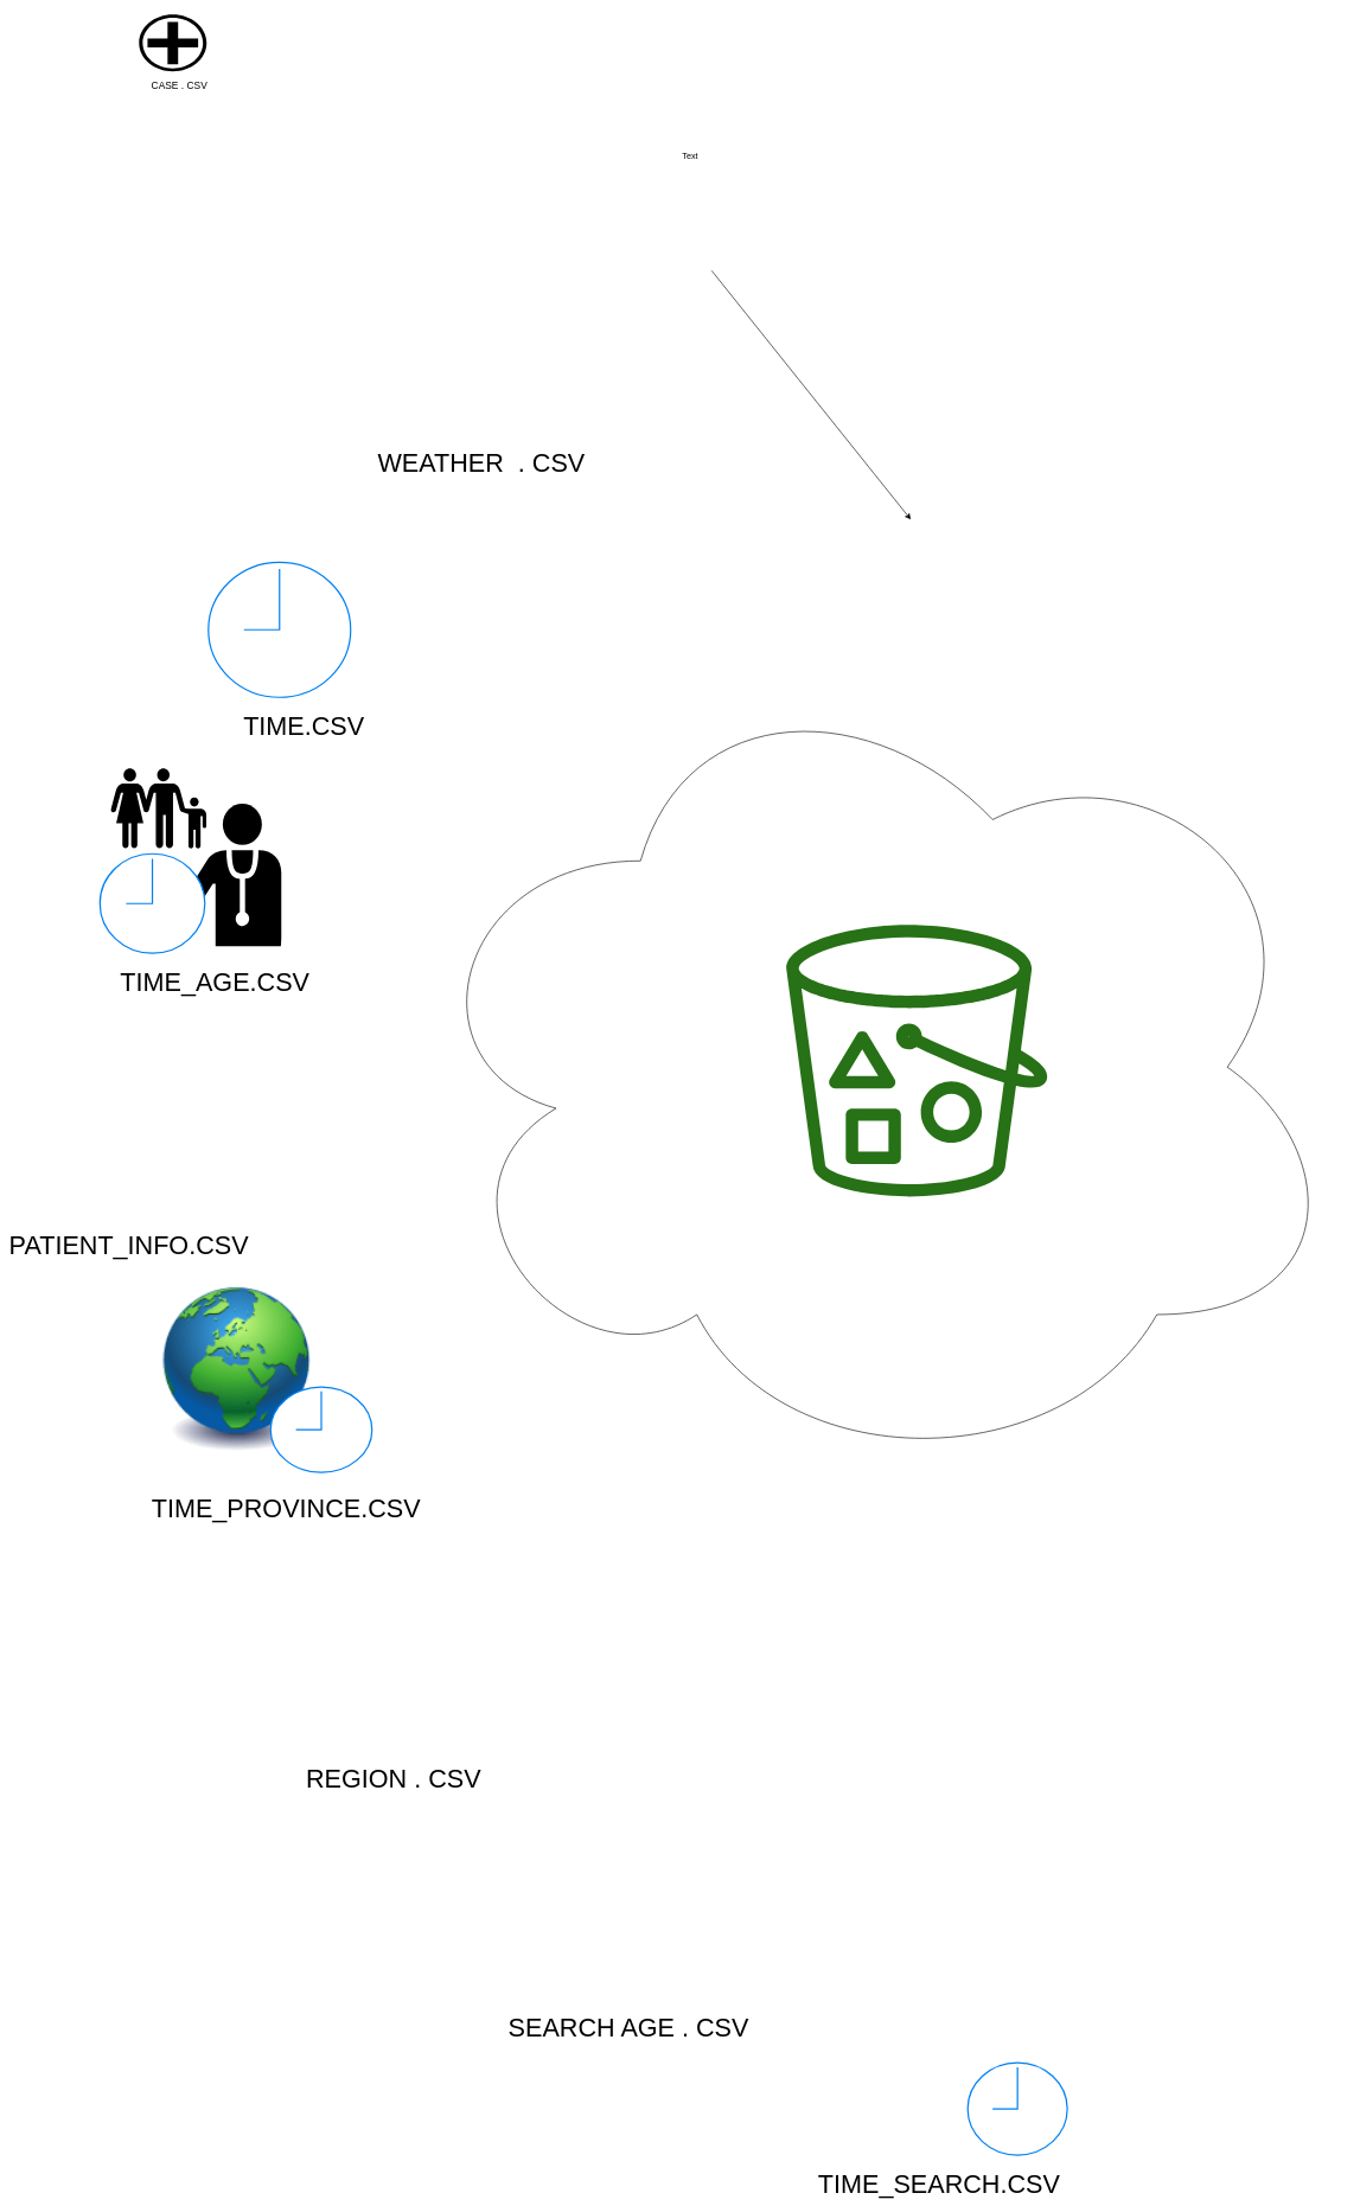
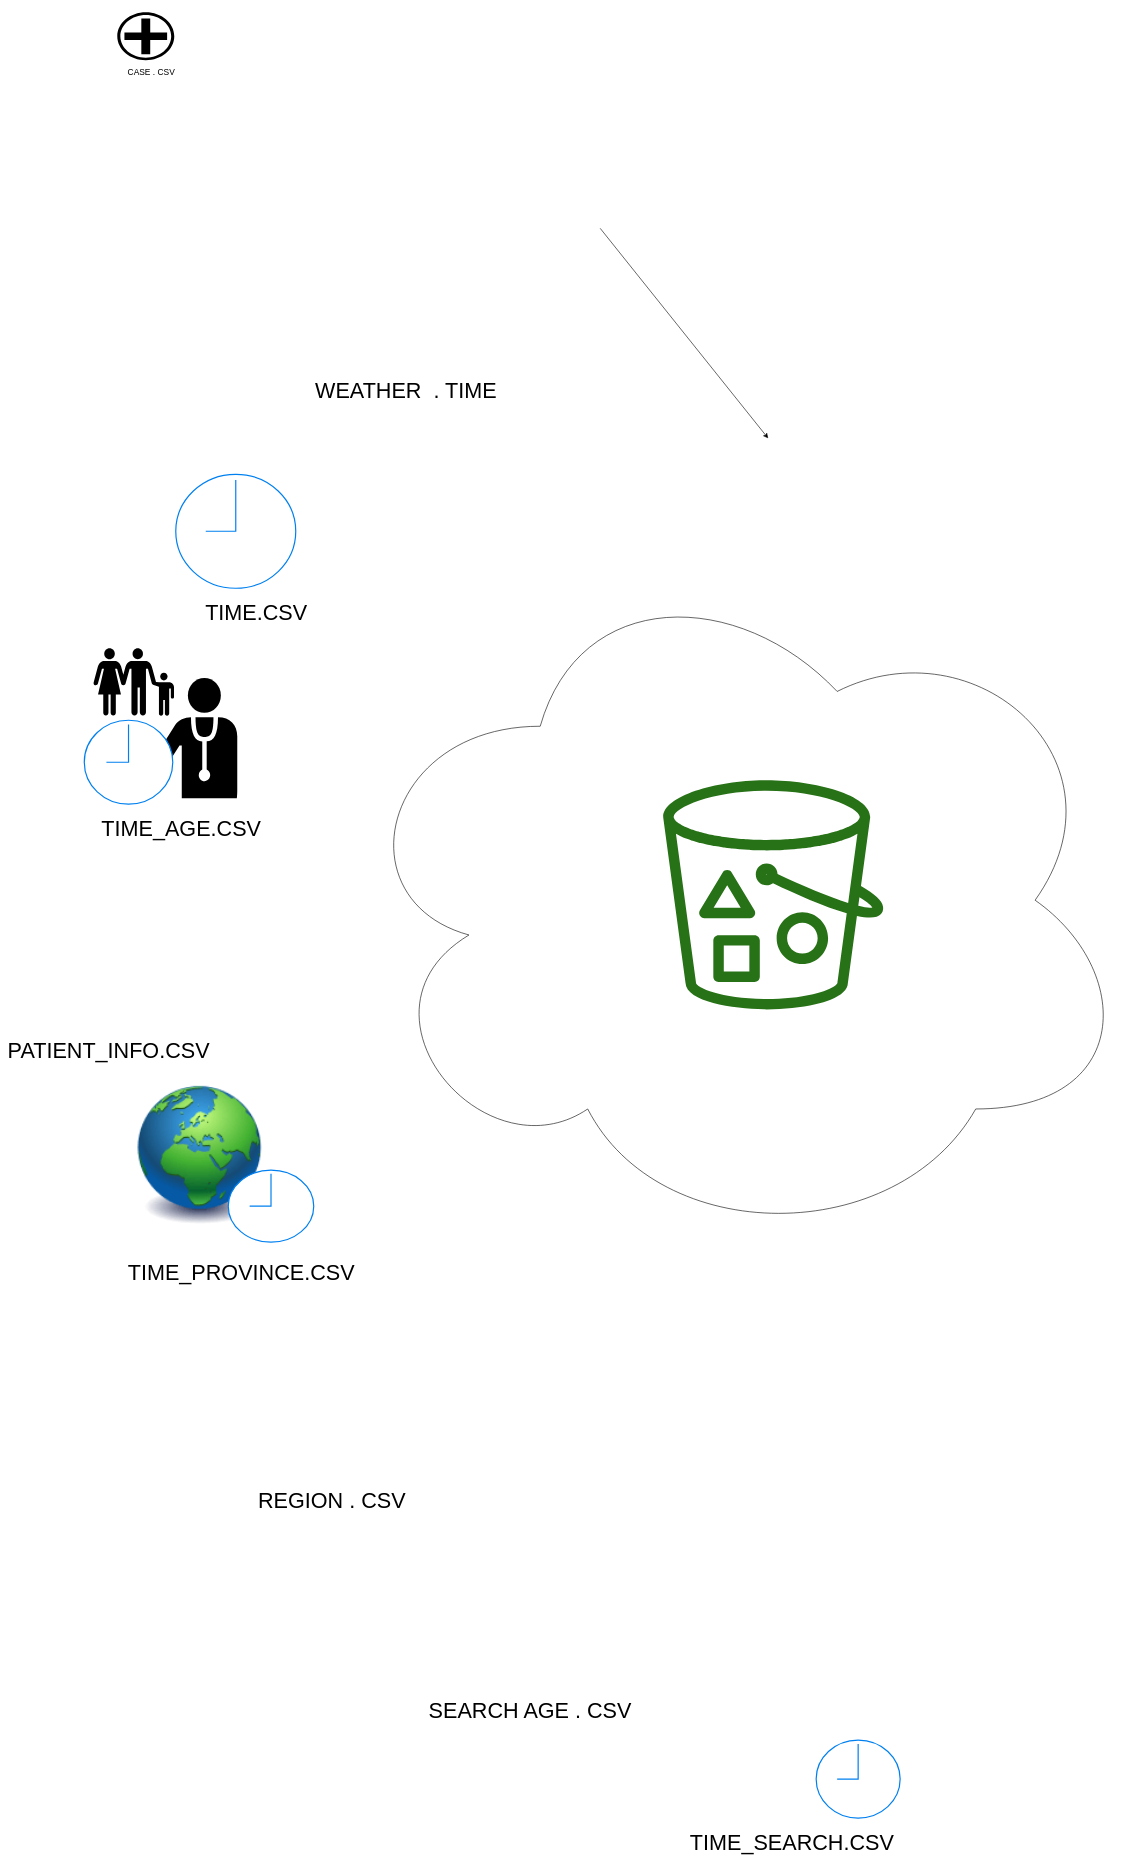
  <mxCell id="0" />
  <mxCell id="1" parent="0" />
  <mxCell id="2" value="" style="shape=image;html=1;verticalAlign=top;verticalLabelPosition=bottom;labelBackgroundColor=#ffffff;imageAspect=0;aspect=fixed;image=https://cdn3.iconfinder.com/data/icons/tiny-weather-1/512/flash-cloud-128.png" vertex="1" parent="1"><mxGeometry x="460" y="320" width="310" height="310" as="geometry" /></mxCell>
  <mxCell id="3" value="" style="shape=image;html=1;verticalAlign=top;verticalLabelPosition=bottom;labelBackgroundColor=#ffffff;imageAspect=0;aspect=fixed;image=https://cdn2.iconfinder.com/data/icons/social-media-2259/512/search-128.png" vertex="1" parent="1"><mxGeometry x="706.75" y="2600" width="190" height="190" as="geometry" /></mxCell>
  <mxCell id="4" value="" style="shape=image;html=1;verticalAlign=top;verticalLabelPosition=bottom;labelBackgroundColor=#ffffff;imageAspect=0;aspect=fixed;image=https://cdn1.iconfinder.com/data/icons/coronavirus-disease/64/patient-128.png" vertex="1" parent="1"><mxGeometry x="20" y="1450" width="240" height="240" as="geometry" /></mxCell>
  <mxCell id="5" value="" style="shape=mxgraph.signs.healthcare.hospital_1;html=1;pointerEvents=1;fillColor=#000000;strokeColor=none;verticalLabelPosition=bottom;verticalAlign=top;align=center;" vertex="1" parent="1"><mxGeometry x="195" y="20" width="95" height="80" as="geometry" /></mxCell>
  <mxCell id="6" value="" style="shape=image;html=1;verticalAlign=top;verticalLabelPosition=bottom;labelBackgroundColor=#ffffff;imageAspect=0;aspect=fixed;image=https://cdn3.iconfinder.com/data/icons/facebook-ui-flat/48/Facebook_UI-08-128.png" vertex="1" parent="1"><mxGeometry x="395" y="2140" width="380" height="380" as="geometry" /></mxCell>
  <mxCell id="7" value="" style="ellipse;shape=cloud;whiteSpace=wrap;html=1;" vertex="1" parent="1"><mxGeometry x="570" y="920" width="1320" height="1160" as="geometry" /></mxCell>
  <mxCell id="8" value="" style="outlineConnect=0;fontColor=#232F3E;gradientColor=none;fillColor=#277116;strokeColor=none;dashed=0;verticalLabelPosition=bottom;verticalAlign=top;align=center;html=1;fontSize=12;fontStyle=0;aspect=fixed;pointerEvents=1;shape=mxgraph.aws4.bucket_with_objects;" vertex="1" parent="1"><mxGeometry x="1105" y="1300" width="367.31" height="382" as="geometry" /></mxCell>
  <mxCell id="9" value="" style="html=1;verticalLabelPosition=bottom;align=center;labelBackgroundColor=#ffffff;verticalAlign=top;strokeWidth=2;strokeColor=#0080F0;shadow=0;dashed=0;shape=mxgraph.ios7.icons.clock;" vertex="1" parent="1"><mxGeometry x="292.5" y="790" width="200" height="190" as="geometry" /></mxCell>
  <mxCell id="10" value="" style="shape=mxgraph.signs.healthcare.family_practice;html=1;pointerEvents=1;fillColor=#000000;strokeColor=none;verticalLabelPosition=bottom;verticalAlign=top;align=center;" vertex="1" parent="1"><mxGeometry x="155" y="1080" width="240" height="250" as="geometry" /></mxCell>
  <mxCell id="11" value="" style="html=1;verticalLabelPosition=bottom;align=center;labelBackgroundColor=#ffffff;verticalAlign=top;strokeWidth=2;strokeColor=#0080F0;shadow=0;dashed=0;shape=mxgraph.ios7.icons.clock;" vertex="1" parent="1"><mxGeometry x="140" y="1200" width="147.5" height="140" as="geometry" /></mxCell>
  <mxCell id="12" value="" style="shape=image;html=1;verticalAlign=top;verticalLabelPosition=bottom;labelBackgroundColor=#ffffff;imageAspect=0;aspect=fixed;image=https://cdn2.iconfinder.com/data/icons/dellipack/128/people.png" vertex="1" parent="1"><mxGeometry x="1170.5" y="2730" width="250" height="250" as="geometry" /></mxCell>
  <mxCell id="13" value="" style="html=1;verticalLabelPosition=bottom;align=center;labelBackgroundColor=#ffffff;verticalAlign=top;strokeWidth=2;strokeColor=#0080F0;shadow=0;dashed=0;shape=mxgraph.ios7.icons.clock;" vertex="1" parent="1"><mxGeometry x="1360" y="2900" width="140" height="130" as="geometry" /></mxCell>
  <mxCell id="14" value="" style="image;html=1;image=img/lib/clip_art/general/Earth_globe_128x128.png" vertex="1" parent="1"><mxGeometry x="220" y="1810" width="225" height="230" as="geometry" /></mxCell>
  <mxCell id="15" value="" style="html=1;verticalLabelPosition=bottom;align=center;labelBackgroundColor=#ffffff;verticalAlign=top;strokeWidth=2;strokeColor=#0080F0;shadow=0;dashed=0;shape=mxgraph.ios7.icons.clock;" vertex="1" parent="1"><mxGeometry x="380" y="1950" width="142.5" height="120" as="geometry" /></mxCell>
  <mxCell id="16" value="&lt;font style=&quot;font-size: 14px&quot;&gt;CASE . CSV&lt;/font&gt;" style="text;html=1;strokeColor=none;fillColor=none;align=center;verticalAlign=middle;whiteSpace=wrap;rounded=0;" vertex="1" parent="1"><mxGeometry x="124" y="110" width="256" height="20" as="geometry" /></mxCell>
  <mxCell id="17" value="&lt;font style=&quot;font-size: 36px&quot;&gt;PATIENT_INFO.CSV&lt;/font&gt;" style="text;html=1;strokeColor=none;fillColor=none;align=center;verticalAlign=middle;whiteSpace=wrap;rounded=0;" vertex="1" parent="1"><mxGeometry x="52.5" y="1740" width="256" height="20" as="geometry" /></mxCell>
  <mxCell id="18" value="&lt;font style=&quot;font-size: 36px&quot;&gt;TIME.CSV&lt;/font&gt;" style="text;html=1;strokeColor=none;fillColor=none;align=center;verticalAlign=middle;whiteSpace=wrap;rounded=0;" vertex="1" parent="1"><mxGeometry x="299" y="1010" width="256" height="20" as="geometry" /></mxCell>
  <mxCell id="19" value="&lt;font style=&quot;font-size: 36px&quot;&gt;TIME_AGE.CSV&lt;/font&gt;" style="text;html=1;strokeColor=none;fillColor=none;align=center;verticalAlign=middle;whiteSpace=wrap;rounded=0;" vertex="1" parent="1"><mxGeometry x="174" y="1370" width="256" height="20" as="geometry" /></mxCell>
  <mxCell id="20" value="&lt;font style=&quot;font-size: 36px&quot;&gt;TIME_SEARCH.CSV&lt;/font&gt;" style="text;html=1;strokeColor=none;fillColor=none;align=center;verticalAlign=middle;whiteSpace=wrap;rounded=0;" vertex="1" parent="1"><mxGeometry x="1192" y="3060" width="256" height="20" as="geometry" /></mxCell>
  <mxCell id="21" value="&lt;font style=&quot;font-size: 36px&quot;&gt;TIME_PROVINCE.CSV&lt;/font&gt;" style="text;html=1;strokeColor=none;fillColor=none;align=center;verticalAlign=middle;whiteSpace=wrap;rounded=0;" vertex="1" parent="1"><mxGeometry x="274" y="2110" width="256" height="20" as="geometry" /></mxCell>
  <mxCell id="22" value="&lt;font style=&quot;font-size: 36px&quot;&gt;REGION . CSV&lt;/font&gt;" style="text;html=1;strokeColor=none;fillColor=none;align=center;verticalAlign=middle;whiteSpace=wrap;rounded=0;" vertex="1" parent="1"><mxGeometry x="425" y="2490" width="256" height="20" as="geometry" /></mxCell>
  <mxCell id="23" value="&lt;font style=&quot;font-size: 36px&quot;&gt;SEARCH AGE . CSV&lt;/font&gt;" style="text;html=1;strokeColor=none;fillColor=none;align=center;verticalAlign=middle;whiteSpace=wrap;rounded=0;" vertex="1" parent="1"><mxGeometry x="680" y="2840" width="406.75" height="20" as="geometry" /></mxCell>
- <mxCell id="24" value="&lt;font style=&quot;font-size: 36px&quot;&gt;WEATHER&amp;nbsp; . CSV&lt;/font&gt;" style="text;html=1;strokeColor=none;fillColor=none;align=center;verticalAlign=middle;whiteSpace=wrap;rounded=0;" vertex="1" parent="1"><mxGeometry x="472.5" y="640" width="406.75" height="20" as="geometry" /></mxCell>
+ <mxCell id="24" value="&lt;font style=&quot;font-size: 36px&quot;&gt;WEATHER&amp;nbsp; . TIME&lt;/font&gt;" style="text;html=1;strokeColor=none;fillColor=none;align=center;verticalAlign=middle;whiteSpace=wrap;rounded=0;" vertex="1" parent="1"><mxGeometry x="472.5" y="640" width="406.75" height="20" as="geometry" /></mxCell>
  <mxCell id="25" value="" style="endArrow=classic;html=1;" edge="1" parent="1"><mxGeometry width="50" height="50" relative="1" as="geometry"><mxPoint x="1000" y="380" as="sourcePoint" /><mxPoint x="1280" y="730" as="targetPoint" /></mxGeometry></mxCell>
- <mxCell id="26" value="Text" style="text;html=1;strokeColor=none;fillColor=none;align=center;verticalAlign=middle;whiteSpace=wrap;rounded=0;" vertex="1" parent="1"><mxGeometry x="950" y="210" width="40" height="20" as="geometry" /></mxCell>
